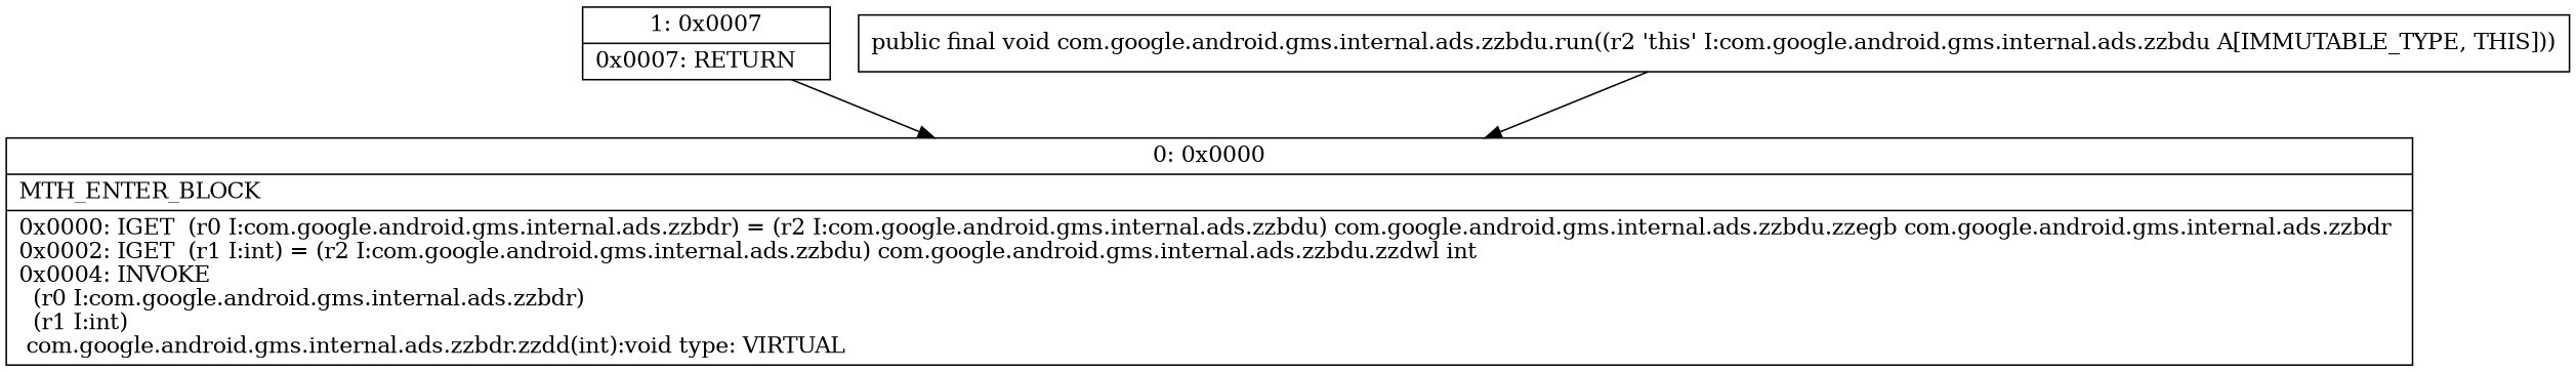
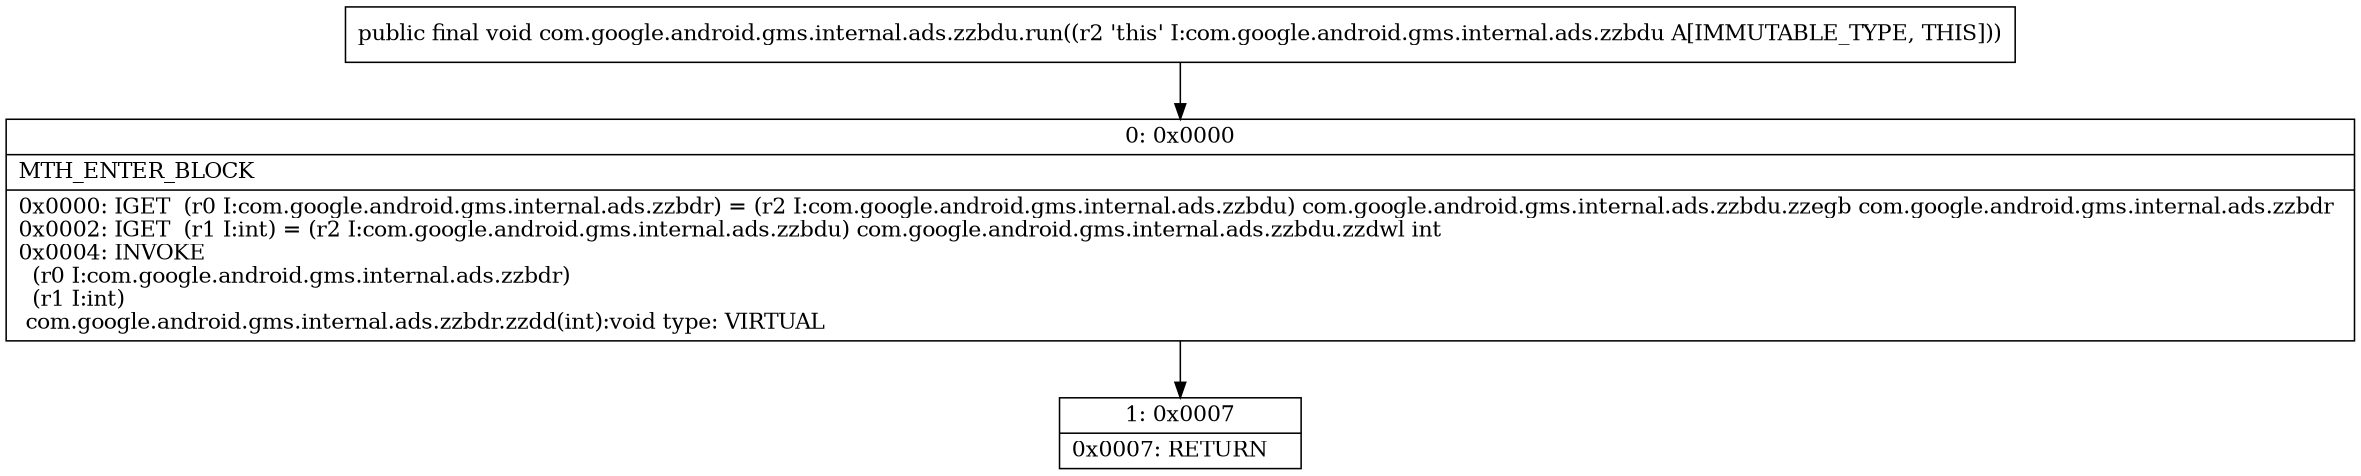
  digraph {
    node [shape=record]
    n1 [label="{0\:\ 0x0000|MTH_ENTER_BLOCK\l|0x0000: IGET  (r0 I:com.google.android.gms.internal.ads.zzbdr) = (r2 I:com.google.android.gms.internal.ads.zzbdu) com.google.android.gms.internal.ads.zzbdu.zzegb com.google.android.gms.internal.ads.zzbdr \l0x0002: IGET  (r1 I:int) = (r2 I:com.google.android.gms.internal.ads.zzbdu) com.google.android.gms.internal.ads.zzbdu.zzdwl int \l0x0004: INVOKE  \l  (r0 I:com.google.android.gms.internal.ads.zzbdr)\l  (r1 I:int)\l com.google.android.gms.internal.ads.zzbdr.zzdd(int):void type: VIRTUAL \l}"]
    n2 [label="{1\:\ 0x0007|0x0007: RETURN   \l}"]
    n3 [label="{public final void com.google.android.gms.internal.ads.zzbdu.run((r2 'this' I:com.google.android.gms.internal.ads.zzbdu A[IMMUTABLE_TYPE, THIS])) }"]
-   n2 -> n1
+   n1 -> n2
    n3 -> n1
  }
